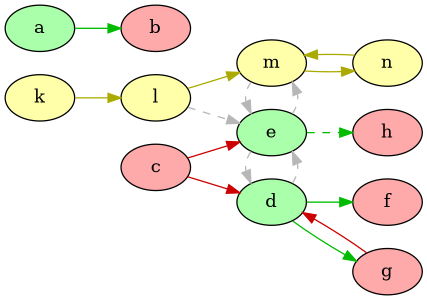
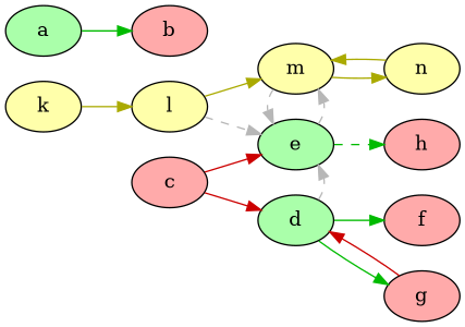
  strict digraph {
    rankdir=LR
    node [fillcolor="#FFAAAA" style=filled]
    edge [color="#b7b7b7"]
    d [fillcolor="#AAFFAA"]
    e [fillcolor="#AAFFAA"]
    m [fillcolor="#FFFFAA"]
    f
    g
    h
    n [fillcolor="#FFFFAA"]
    a [fillcolor="#AAFFAA"]
    b
    c
    k [fillcolor="#FFFFAA"]
    l [fillcolor="#FFFFAA"]
    subgraph sub_1 {
      rank=same
      d
      e
      m
    }
    d -> e [style=dashed]
    d -> f [color="#00BB00"]
    d -> g [color="#00BB00"]
-   e -> d [style=dashed]
    e -> m [style=dashed]
    e -> h [color="#00BB00" style=dashed]
    m -> e [style=dashed]
    m -> n [color="#AAAA00"]
    g -> d [color="#CC0000"]
    n -> m [color="#AAAA00"]
    a -> b [color="#00BB00"]
    c -> d [color="#CC0000"]
    c -> e [color="#CC0000"]
    k -> l [color="#AAAA00"]
    l -> e [style=dashed]
    l -> m [color="#AAAA00"]
  }
